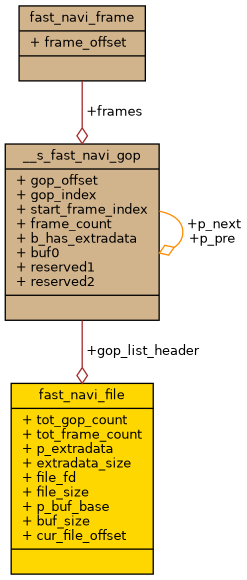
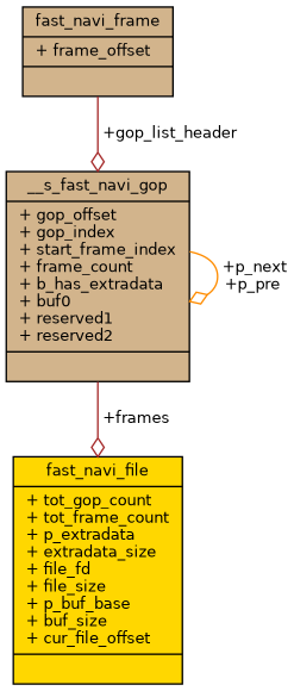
  digraph {
    node [color=black fillcolor=tan fontname=Helvetica fontsize=10 shape=record style=filled]
    edge [arrowhead=odiamond color=brown fontname=Helvetica fontsize=10 labelfontname=Helvetica labelfontsize=10 style=solid]
    n1 [fillcolor=gold fontcolor=black height=0.2 label="{fast_navi_file\n|+ tot_gop_count\l+ tot_frame_count\l+ p_extradata\l+ extradata_size\l+ file_fd\l+ file_size\l+ p_buf_base\l+ buf_size\l+ cur_file_offset\l|}" width=0.4]
    n2 [height=0.2 label="{__s_fast_navi_gop\n|+ gop_offset\l+ gop_index\l+ start_frame_index\l+ frame_count\l+ b_has_extradata\l+ buf0\l+ reserved1\l+ reserved2\l|}" width=0.4]
    n3 [height=0.2 label="{fast_navi_frame\n|+ frame_offset\l|}" width=0.4]
-   n2 -> n1 [label=" +gop_list_header"]
+   n2 -> n1 [label=" +frames"]
    n2 -> n2 [color=darkorange label=" +p_next\n+p_pre"]
-   n3 -> n2 [label=" +frames"]
+   n3 -> n2 [label=" +gop_list_header"]
  }
